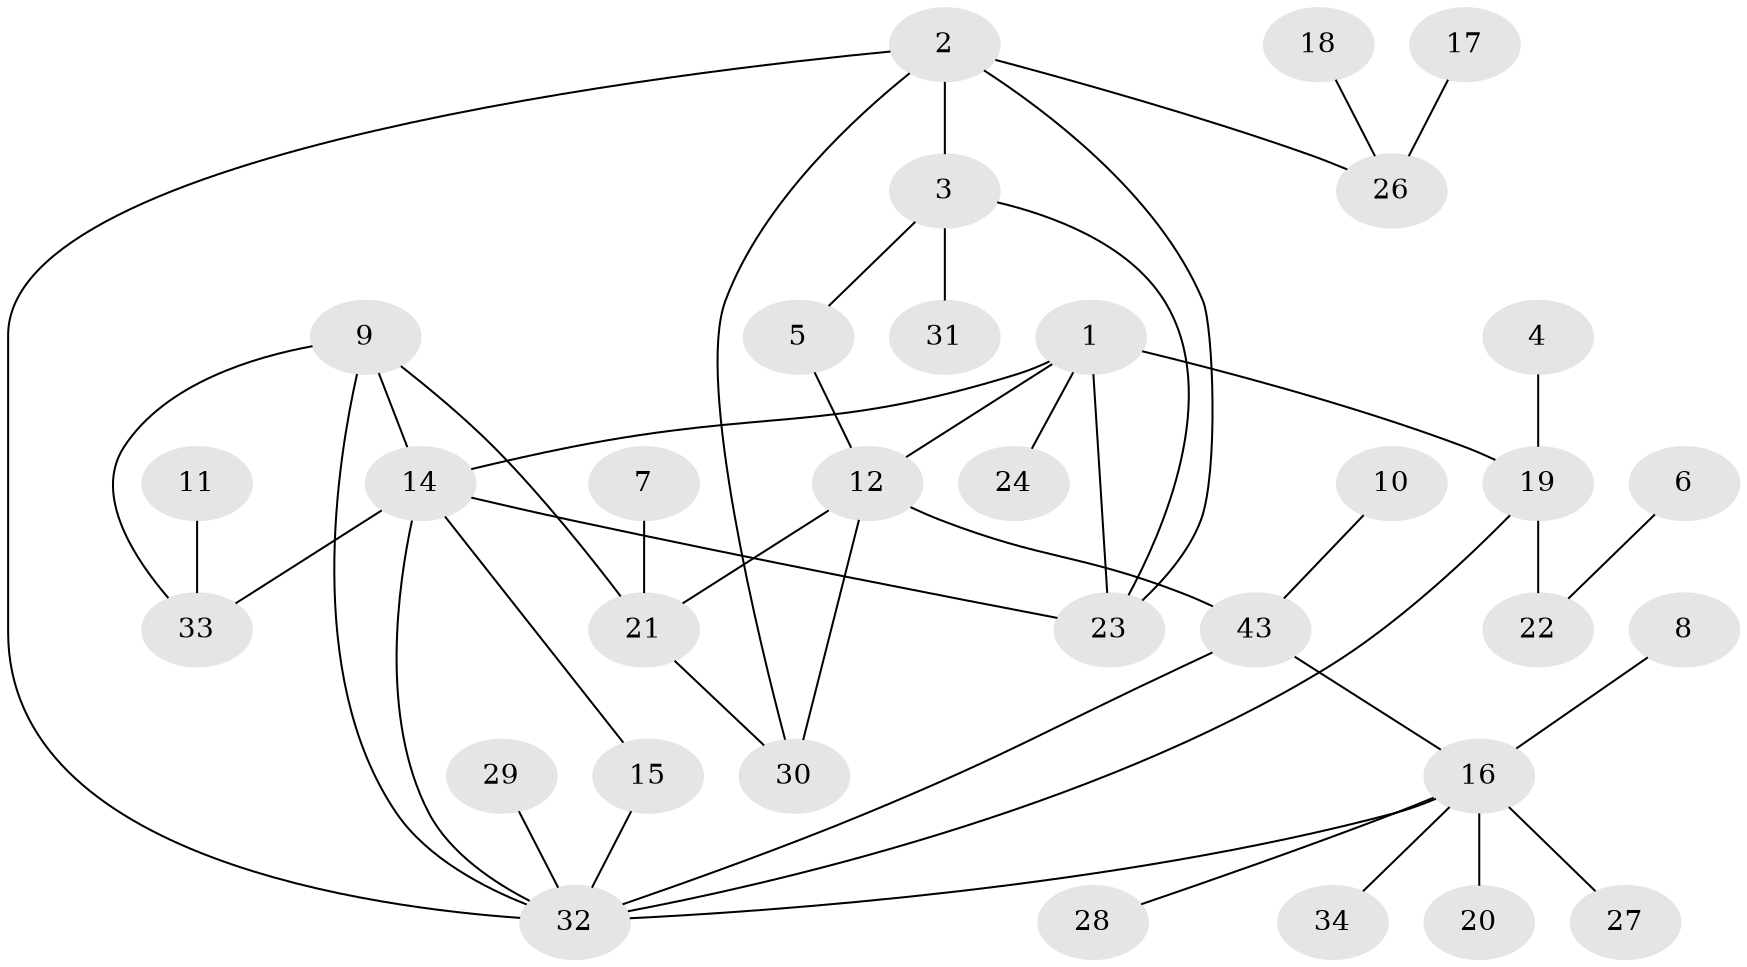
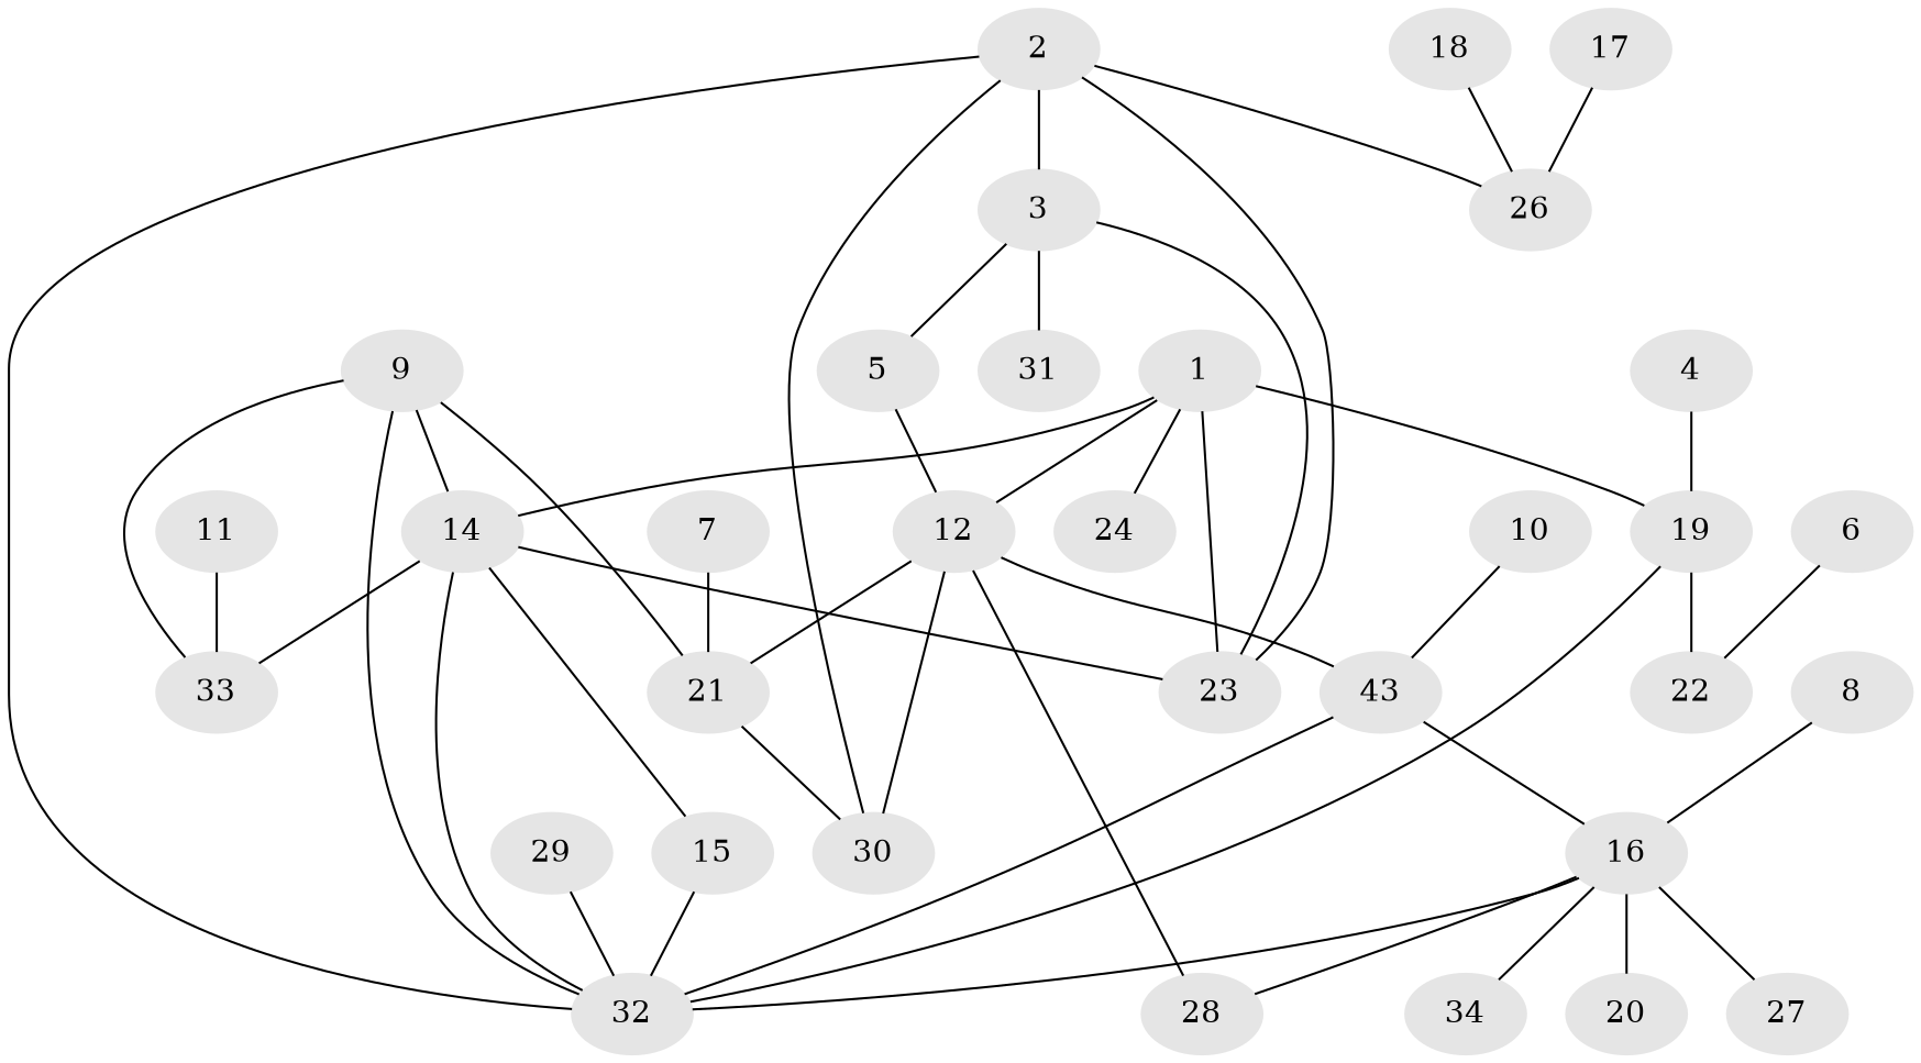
  graph {
    node [color=gray90 style=filled]
    edge [weight=1.0]
    1
    12
    14
    19
    23
    24
    30
    21
    n9 [label=43]
    28
    32
    33
    15
    22
    2
    3
    26
    5
    31
    4
    6
    7
    8
    16
    20
    27
    34
    9
    10
    11
    17
    18
    29
    1 -- 12
    1 -- 14
    1 -- 19 [weight=2.0]
    1 -- 23
    1 -- 24
    12 -- 30
    12 -- 21
    12 -- n9
+   12 -- 28
    14 -- 23
    14 -- 32
    14 -- 33
    14 -- 15
    19 -- 32
    19 -- 22
    21 -- 30
    n9 -- 32
    n9 -- 16
    15 -- 32
    2 -- 23
    2 -- 30
    2 -- 32
    2 -- 3
    2 -- 26
    3 -- 23
    3 -- 5
    3 -- 31
    5 -- 12
    4 -- 19
    6 -- 22
    7 -- 21
    8 -- 16
    16 -- 28
    16 -- 32
    16 -- 20
    16 -- 27
    16 -- 34
    9 -- 14
    9 -- 21
    9 -- 32
    9 -- 33
    10 -- n9
    11 -- 33
    17 -- 26
    18 -- 26
    29 -- 32
  }
